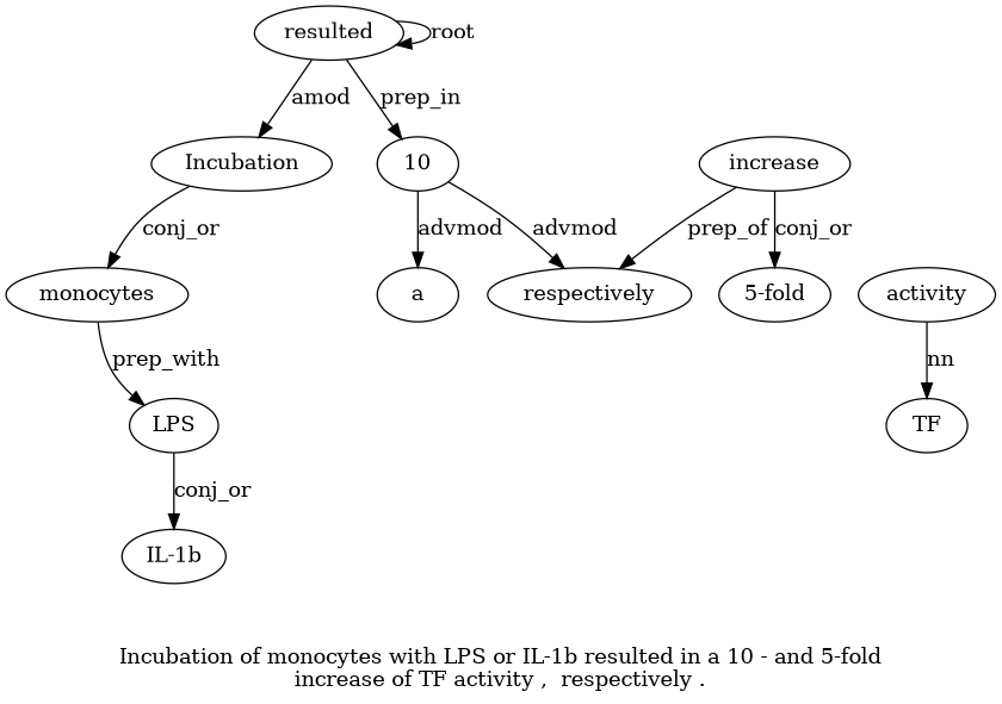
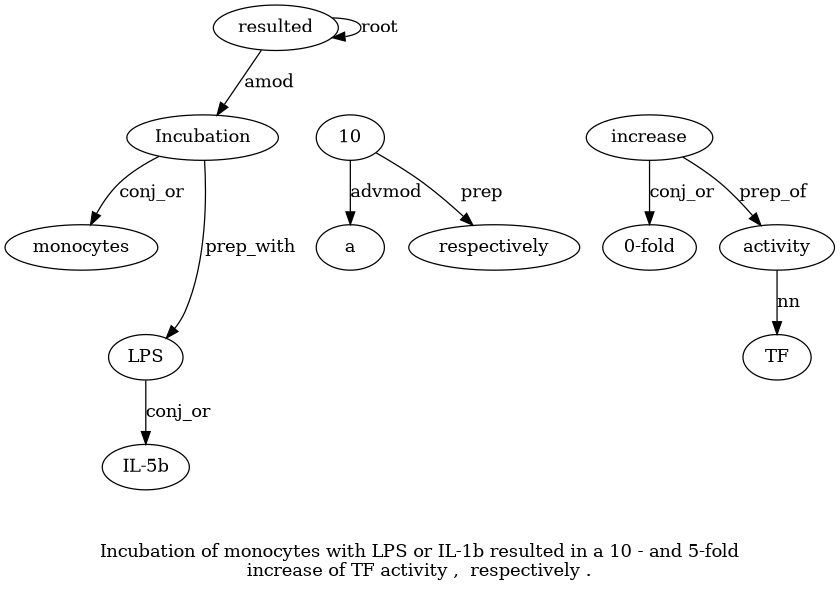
  digraph {
    label="Incubation of monocytes with LPS or IL-1b resulted in a 10 - and 5-fold\nincrease of TF activity ,  respectively ."
    node [fillcolor=white style=filled]
    n1 [label=resulted]
    n2 [label=Incubation]
    n3 [label=10]
    n4 [label=monocytes]
    n5 [label=a]
    n6 [label=respectively]
    n7 [label=LPS]
-   n8 [label="IL-1b"]
+   n8 [label="IL-5b"]
    n9 [label=increase]
-   n10 [label="5-fold"]
+   n10 [label="0-fold"]
    n11 [label=activity]
    n12 [label=TF]
    n1 -> n1 [label=root]
    n1 -> n2 [label=amod]
-   n1 -> n3 [label=prep_in]
    n2 -> n4 [label=conj_or]
    n3 -> n5 [label=advmod]
-   n3 -> n6 [label=advmod]
-   n4 -> n7 [label=prep_with]
+   n3 -> n6 [label=prep]
+   n2 -> n7 [label=prep_with]
    n7 -> n8 [label=conj_or]
    n9 -> n10 [label=conj_or]
-   n9 -> n6 [label=prep_of]
+   n9 -> n11 [label=prep_of]
    n11 -> n12 [label=nn]
  }
